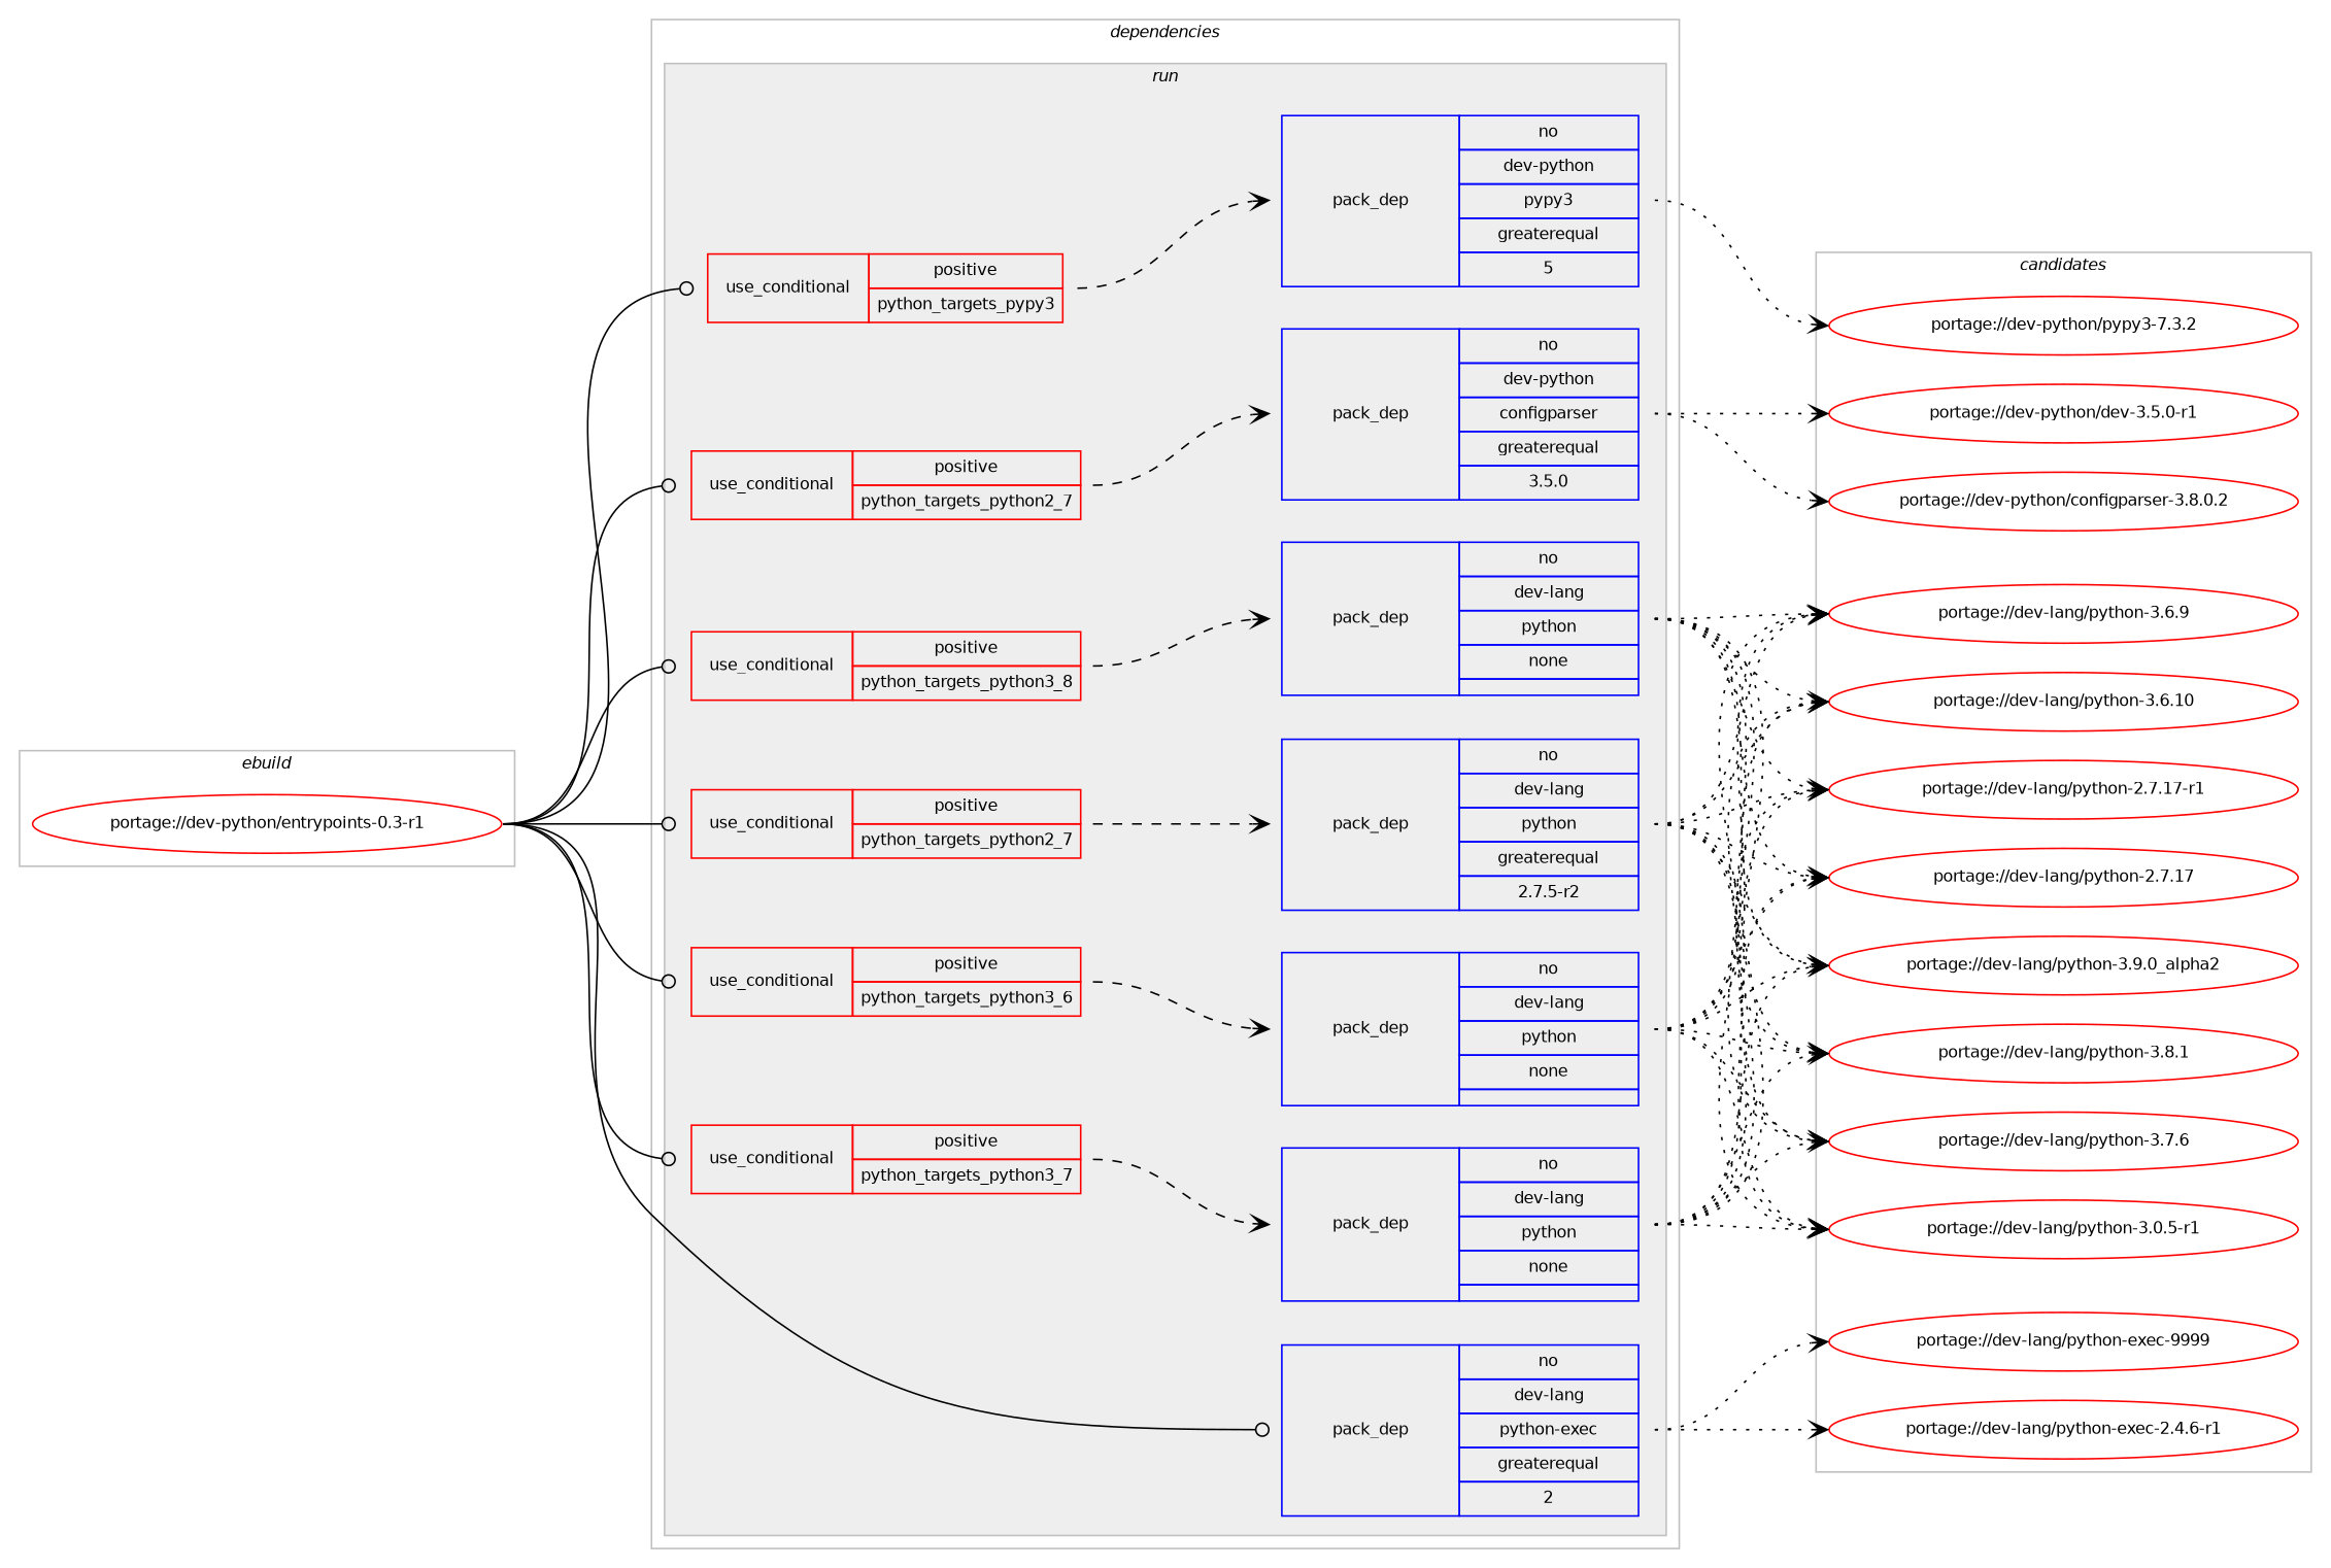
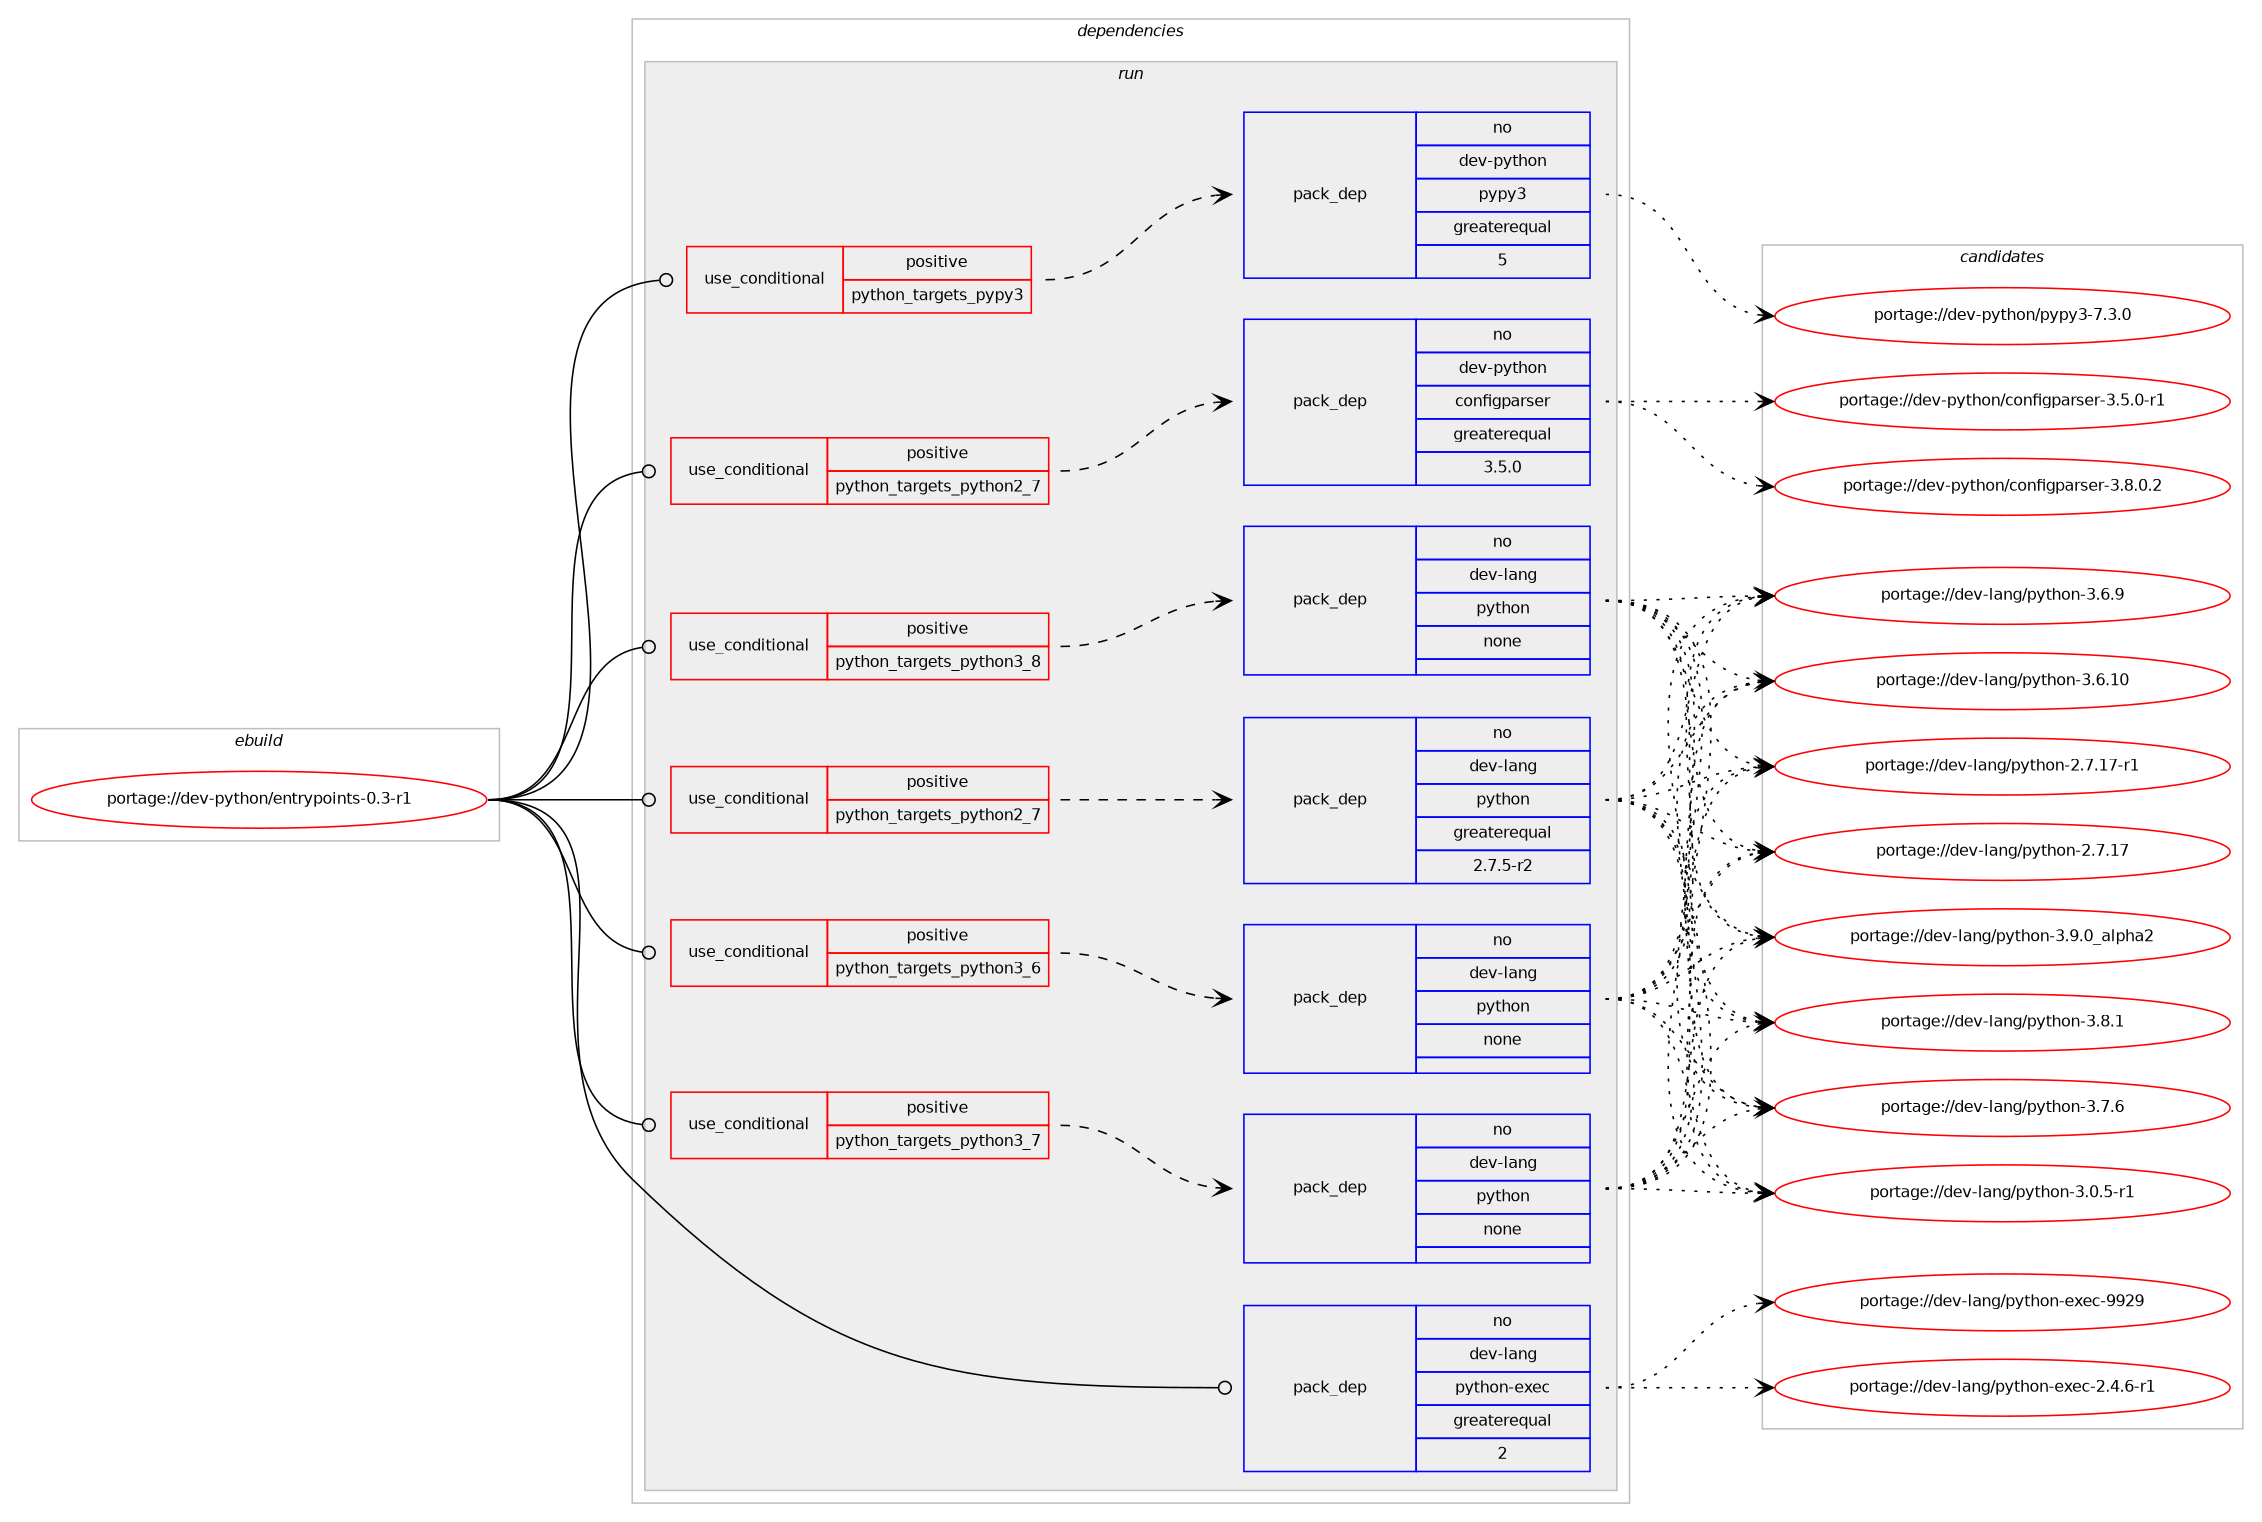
  digraph {
    compound=true
    concentrate=true
    fontname="DejaVu Sans"
    fontsize=10
    newrank=true
    rankdir=LR
    ranksep=1.5
    node [color=red fontname="DejaVu Sans" fontsize=10]
    edge [arrowhead=vee fontname="DejaVu Sans" headport=w style=dotted tailport=e weight=100]
    n1 [label="portage://dev-python/entrypoints-0.3-r1" width=4]
    n2 [color=blue label=<<TABLE BORDER="0" CELLBORDER="1" CELLSPACING="0" CELLPADDING="4" WIDTH="220"><TR><TD ROWSPAN="6" CELLPADDING="30">pack_dep</TD></TR><TR><TD WIDTH="110">no</TD></TR><TR><TD>dev-python</TD></TR><TR><TD>pypy3</TD></TR><TR><TD>greaterequal</TD></TR><TR><TD>5</TD></TR></TABLE>> shape=none]
    n3 [label=<<TABLE BORDER="0" CELLBORDER="1" CELLSPACING="0" CELLPADDING="4"><TR><TD ROWSPAN="3" CELLPADDING="10">use_conditional</TD></TR><TR><TD>positive</TD></TR><TR><TD>python_targets_pypy3</TD></TR></TABLE>> shape=none]
    n4 [color=blue label=<<TABLE BORDER="0" CELLBORDER="1" CELLSPACING="0" CELLPADDING="4" WIDTH="220"><TR><TD ROWSPAN="6" CELLPADDING="30">pack_dep</TD></TR><TR><TD WIDTH="110">no</TD></TR><TR><TD>dev-lang</TD></TR><TR><TD>python</TD></TR><TR><TD>greaterequal</TD></TR><TR><TD>2.7.5-r2</TD></TR></TABLE>> shape=none]
    n5 [label=<<TABLE BORDER="0" CELLBORDER="1" CELLSPACING="0" CELLPADDING="4"><TR><TD ROWSPAN="3" CELLPADDING="10">use_conditional</TD></TR><TR><TD>positive</TD></TR><TR><TD>python_targets_python2_7</TD></TR></TABLE>> shape=none]
    n6 [color=blue label=<<TABLE BORDER="0" CELLBORDER="1" CELLSPACING="0" CELLPADDING="4" WIDTH="220"><TR><TD ROWSPAN="6" CELLPADDING="30">pack_dep</TD></TR><TR><TD WIDTH="110">no</TD></TR><TR><TD>dev-python</TD></TR><TR><TD>configparser</TD></TR><TR><TD>greaterequal</TD></TR><TR><TD>3.5.0</TD></TR></TABLE>> shape=none]
    n7 [label=<<TABLE BORDER="0" CELLBORDER="1" CELLSPACING="0" CELLPADDING="4"><TR><TD ROWSPAN="3" CELLPADDING="10">use_conditional</TD></TR><TR><TD>positive</TD></TR><TR><TD>python_targets_python2_7</TD></TR></TABLE>> shape=none]
    n8 [color=blue label=<<TABLE BORDER="0" CELLBORDER="1" CELLSPACING="0" CELLPADDING="4" WIDTH="220"><TR><TD ROWSPAN="6" CELLPADDING="30">pack_dep</TD></TR><TR><TD WIDTH="110">no</TD></TR><TR><TD>dev-lang</TD></TR><TR><TD>python</TD></TR><TR><TD>none</TD></TR><TR><TD></TD></TR></TABLE>> shape=none]
    n9 [label=<<TABLE BORDER="0" CELLBORDER="1" CELLSPACING="0" CELLPADDING="4"><TR><TD ROWSPAN="3" CELLPADDING="10">use_conditional</TD></TR><TR><TD>positive</TD></TR><TR><TD>python_targets_python3_6</TD></TR></TABLE>> shape=none]
    n10 [color=blue label=<<TABLE BORDER="0" CELLBORDER="1" CELLSPACING="0" CELLPADDING="4" WIDTH="220"><TR><TD ROWSPAN="6" CELLPADDING="30">pack_dep</TD></TR><TR><TD WIDTH="110">no</TD></TR><TR><TD>dev-lang</TD></TR><TR><TD>python</TD></TR><TR><TD>none</TD></TR><TR><TD></TD></TR></TABLE>> shape=none]
    n11 [label=<<TABLE BORDER="0" CELLBORDER="1" CELLSPACING="0" CELLPADDING="4"><TR><TD ROWSPAN="3" CELLPADDING="10">use_conditional</TD></TR><TR><TD>positive</TD></TR><TR><TD>python_targets_python3_7</TD></TR></TABLE>> shape=none]
    n12 [color=blue label=<<TABLE BORDER="0" CELLBORDER="1" CELLSPACING="0" CELLPADDING="4" WIDTH="220"><TR><TD ROWSPAN="6" CELLPADDING="30">pack_dep</TD></TR><TR><TD WIDTH="110">no</TD></TR><TR><TD>dev-lang</TD></TR><TR><TD>python</TD></TR><TR><TD>none</TD></TR><TR><TD></TD></TR></TABLE>> shape=none]
    n13 [label=<<TABLE BORDER="0" CELLBORDER="1" CELLSPACING="0" CELLPADDING="4"><TR><TD ROWSPAN="3" CELLPADDING="10">use_conditional</TD></TR><TR><TD>positive</TD></TR><TR><TD>python_targets_python3_8</TD></TR></TABLE>> shape=none]
    n14 [color=blue label=<<TABLE BORDER="0" CELLBORDER="1" CELLSPACING="0" CELLPADDING="4" WIDTH="220"><TR><TD ROWSPAN="6" CELLPADDING="30">pack_dep</TD></TR><TR><TD WIDTH="110">no</TD></TR><TR><TD>dev-lang</TD></TR><TR><TD>python-exec</TD></TR><TR><TD>greaterequal</TD></TR><TR><TD>2</TD></TR></TABLE>> shape=none]
-   n15 [label="portage://dev-python/pypy3-7.3.2" width=4]
+   n15 [label="portage://dev-python/pypy3-7.3.0" width=4]
    n16 [label="portage://dev-lang/python-3.9.0_alpha2" width=4]
    n17 [label="portage://dev-lang/python-3.8.1" width=4]
    n18 [label="portage://dev-lang/python-3.7.6" width=4]
    n19 [label="portage://dev-lang/python-3.0.5-r1" width=4]
    n20 [label="portage://dev-lang/python-3.6.9" width=4]
    n21 [label="portage://dev-lang/python-3.6.10" width=4]
    n22 [label="portage://dev-lang/python-2.7.17-r1" width=4]
    n23 [label="portage://dev-lang/python-2.7.17" width=4]
-   n24 [label="portage://dev-python/dev-3.5.0-r1" width=4]
+   n24 [label="portage://dev-python/configparser-3.5.0-r1" width=4]
    n25 [label="portage://dev-python/configparser-3.8.0.2" width=4]
-   n26 [label="portage://dev-lang/python-exec-9999" width=4]
+   n26 [label="portage://dev-lang/python-exec-9929" width=4]
    n27 [label="portage://dev-lang/python-exec-2.4.6-r1" width=4]
    subgraph cluster_1 {
      color=gray
      label=<<i>ebuild</i>>
      rank=same
      n1
    }
    subgraph cluster_2 {
      color=gray
      label=<<i>dependencies</i>>
      subgraph cluster_3 {
        color=gray
        fillcolor="#eeeeee"
        label=<<i>compile</i>>
        style=filled
      }
      subgraph cluster_4 {
        color=gray
        fillcolor="#eeeeee"
        label=<<i>compile and run</i>>
        style=filled
      }
      subgraph cluster_5 {
        color=gray
        fillcolor="#eeeeee"
        label=<<i>run</i>>
        style=filled
        subgraph sub_6 {
          color=gray
          fillcolor="#eeeeee"
          label=<<i>run</i>>
          style=filled
          n3
          subgraph sub_7 {
            color=gray
            fillcolor="#eeeeee"
            label=<<i>run</i>>
            style=filled
            n2
          }
        }
        subgraph sub_8 {
          color=gray
          fillcolor="#eeeeee"
          label=<<i>run</i>>
          style=filled
          n5
          subgraph sub_9 {
            color=gray
            fillcolor="#eeeeee"
            label=<<i>run</i>>
            style=filled
            n4
          }
        }
        subgraph sub_10 {
          color=gray
          fillcolor="#eeeeee"
          label=<<i>run</i>>
          style=filled
          n7
          subgraph sub_11 {
            color=gray
            fillcolor="#eeeeee"
            label=<<i>run</i>>
            style=filled
            n6
          }
        }
        subgraph sub_12 {
          color=gray
          fillcolor="#eeeeee"
          label=<<i>run</i>>
          style=filled
          n9
          subgraph sub_13 {
            color=gray
            fillcolor="#eeeeee"
            label=<<i>run</i>>
            style=filled
            n8
          }
        }
        subgraph sub_14 {
          color=gray
          fillcolor="#eeeeee"
          label=<<i>run</i>>
          style=filled
          n11
          subgraph sub_15 {
            color=gray
            fillcolor="#eeeeee"
            label=<<i>run</i>>
            style=filled
            n10
          }
        }
        subgraph sub_16 {
          color=gray
          fillcolor="#eeeeee"
          label=<<i>run</i>>
          style=filled
          n13
          subgraph sub_17 {
            color=gray
            fillcolor="#eeeeee"
            label=<<i>run</i>>
            style=filled
            n12
          }
        }
        subgraph sub_18 {
          color=gray
          fillcolor="#eeeeee"
          label=<<i>run</i>>
          style=filled
          n14
        }
      }
    }
    subgraph cluster_19 {
      color=gray
      label=<<i>candidates</i>>
      rank=same
      subgraph sub_20 {
        color=black
        label=<<i>candidates</i>>
        nodesep=1
        rank=same
        n15
      }
      subgraph sub_21 {
        color=black
        label=<<i>candidates</i>>
        nodesep=1
        rank=same
        n16
        n17
        n18
        n19
        n20
        n21
        n22
        n23
      }
      subgraph sub_22 {
        color=black
        label=<<i>candidates</i>>
        nodesep=1
        rank=same
        n24
        n25
      }
      subgraph sub_23 {
        color=black
        label=<<i>candidates</i>>
        nodesep=1
        rank=same
        n16
        n17
        n18
        n19
        n20
        n21
        n22
        n23
      }
      subgraph sub_24 {
        color=black
        label=<<i>candidates</i>>
        nodesep=1
        rank=same
        n16
        n17
        n18
        n19
        n20
        n21
        n22
        n23
      }
      subgraph sub_25 {
        color=black
        label=<<i>candidates</i>>
        nodesep=1
        rank=same
        n16
        n17
        n18
        n19
        n20
        n21
        n22
        n23
      }
      subgraph sub_26 {
        color=black
        label=<<i>candidates</i>>
        nodesep=1
        rank=same
        n26
        n27
      }
    }
    n1 -> n3 [arrowhead=odot style=solid weight=20]
    n1 -> n5 [arrowhead=odot style=solid weight=20]
    n1 -> n7 [arrowhead=odot style=solid weight=20]
    n1 -> n9 [arrowhead=odot style=solid weight=20]
    n1 -> n11 [arrowhead=odot style=solid weight=20]
    n1 -> n13 [arrowhead=odot style=solid weight=20]
    n1 -> n14 [arrowhead=odot style=solid weight=20]
    n2 -> n15
    n3 -> n2 [style=dashed weight=20]
    n4 -> n16
    n4 -> n17
    n4 -> n18
    n4 -> n19
    n4 -> n20
    n4 -> n21
    n4 -> n22
    n4 -> n23
    n5 -> n4 [style=dashed weight=20]
    n6 -> n24
    n6 -> n25
    n7 -> n6 [style=dashed weight=20]
    n8 -> n16
    n8 -> n17
    n8 -> n18
    n8 -> n19
    n8 -> n20
    n8 -> n21
    n8 -> n22
    n8 -> n23
    n9 -> n8 [style=dashed weight=20]
    n10 -> n16
    n10 -> n17
    n10 -> n18
    n10 -> n19
    n10 -> n20
    n10 -> n21
    n10 -> n22
    n10 -> n23
    n11 -> n10 [style=dashed weight=20]
    n12 -> n16
    n12 -> n17
    n12 -> n18
    n12 -> n19
    n12 -> n20
    n12 -> n21
    n12 -> n22
    n12 -> n23
    n13 -> n12 [style=dashed weight=20]
    n14 -> n26
    n14 -> n27
  }
